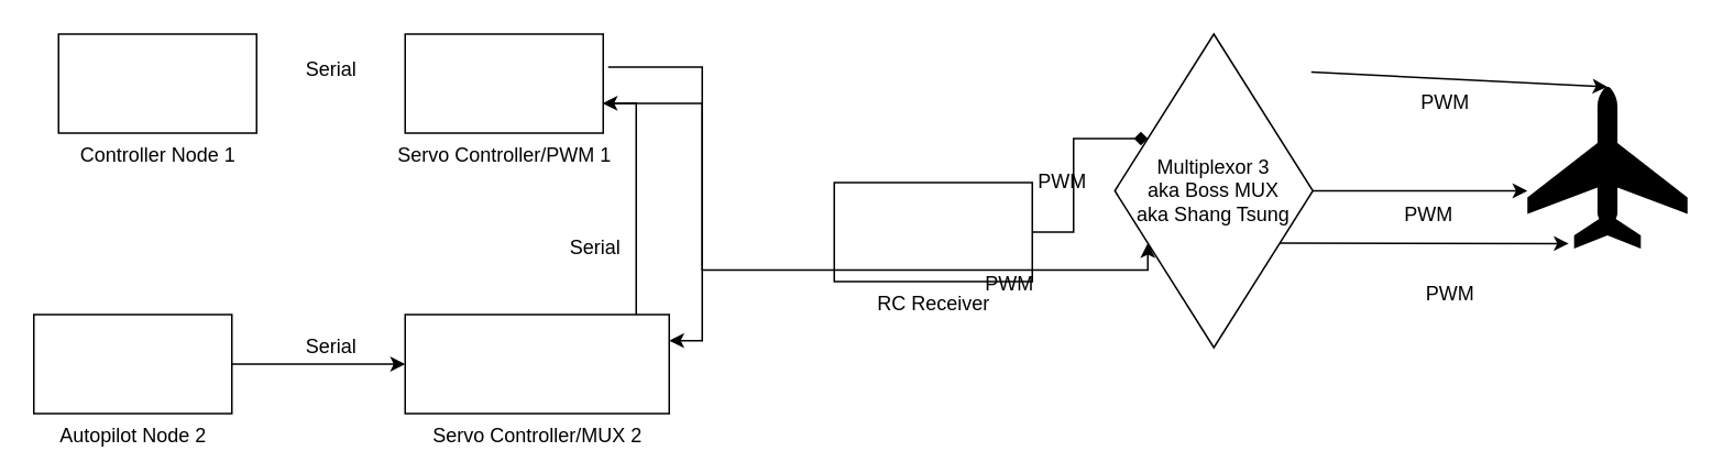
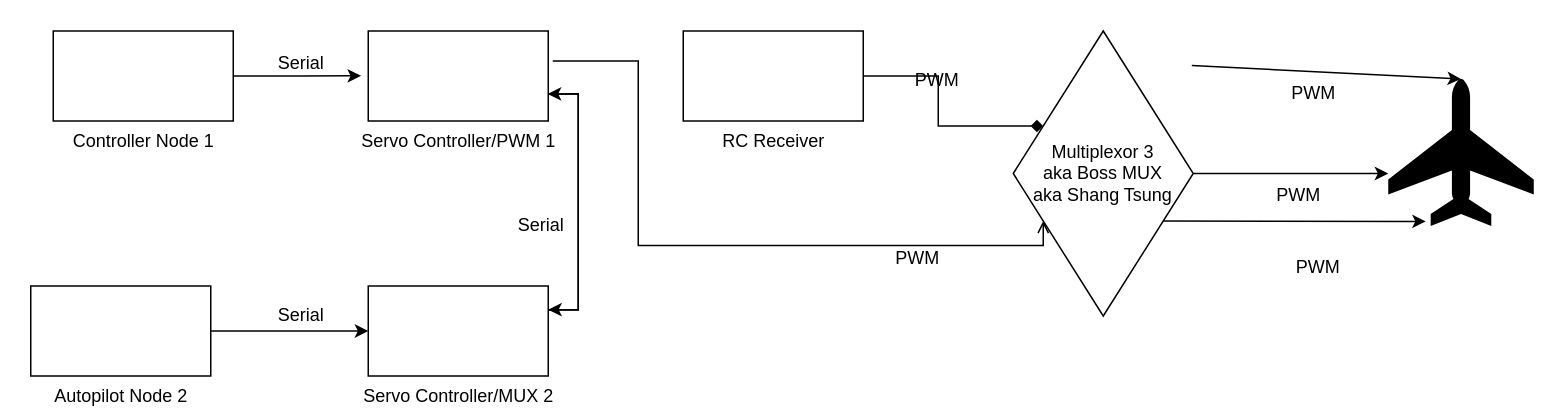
  <mxCell id="0" />
  <mxCell id="1" parent="0" />
  <mxCell id="2" style="edgeStyle=orthogonalEdgeStyle;rounded=0;orthogonalLoop=1;jettySize=auto;html=1;entryX=0;entryY=0.25;entryDx=0;entryDy=0;endArrow=diamond;" parent="1" source="4" target="7" edge="1"><mxGeometry relative="1" as="geometry" /></mxCell>
  <mxCell id="3" value="PWM" style="text;html=1;align=center;verticalAlign=middle;resizable=0;points=[];" parent="2" vertex="1" connectable="0"><mxGeometry x="-0.234" y="3" relative="1" as="geometry"><mxPoint x="-5" y="-7" as="offset" /></mxGeometry></mxCell>
- <mxCell id="4" value="RC Receiver" style="verticalLabelPosition=bottom;verticalAlign=top;html=1;shape=mxgraph.basic.rect;fillColor2=none;strokeWidth=1;size=20;indent=5;" parent="1" vertex="1"><mxGeometry x="505" y="110" width="120" height="60" as="geometry" /></mxCell>
+ <mxCell id="4" value="RC Receiver" style="verticalLabelPosition=bottom;verticalAlign=top;html=1;shape=mxgraph.basic.rect;fillColor2=none;strokeWidth=1;size=20;indent=5;" parent="1" vertex="1"><mxGeometry x="455" y="20" width="120" height="60" as="geometry" /></mxCell>
  <mxCell id="5" style="edgeStyle=orthogonalEdgeStyle;rounded=0;orthogonalLoop=1;jettySize=auto;html=1;entryX=1;entryY=0.263;entryDx=0;entryDy=0;entryPerimeter=0;exitX=0.992;exitY=0.7;exitDx=0;exitDy=0;exitPerimeter=0;" parent="1" source="6" target="16" edge="1"><mxGeometry relative="1" as="geometry" /></mxCell>
  <mxCell id="6" value="Servo Controller/PWM 1" style="verticalLabelPosition=bottom;verticalAlign=top;html=1;shape=mxgraph.basic.rect;fillColor2=none;strokeWidth=1;size=20;indent=5;" parent="1" vertex="1"><mxGeometry x="245" y="20" width="120" height="60" as="geometry" /></mxCell>
  <mxCell id="7" value="Multiplexor 3&lt;br&gt;aka Boss MUX&lt;br&gt;aka Shang Tsung" style="rhombus;whiteSpace=wrap;html=1;" parent="1" vertex="1"><mxGeometry x="675" y="20" width="120" height="190" as="geometry" /></mxCell>
  <mxCell id="8" value="" style="shape=mxgraph.signs.transportation.airplane_3;html=1;pointerEvents=1;fillColor=#000000;strokeColor=none;verticalLabelPosition=bottom;verticalAlign=top;align=center;" parent="1" vertex="1"><mxGeometry x="925" y="52" width="97" height="98" as="geometry" /></mxCell>
  <mxCell id="9" value="" style="endArrow=classic;html=1;entryX=0.258;entryY=0.969;entryDx=0;entryDy=0;entryPerimeter=0;exitX=1;exitY=0.75;exitDx=0;exitDy=0;" parent="1" source="7" target="8" edge="1"><mxGeometry width="50" height="50" relative="1" as="geometry"><mxPoint x="735" y="240" as="sourcePoint" /><mxPoint x="785" y="190" as="targetPoint" /></mxGeometry></mxCell>
  <mxCell id="10" value="PWM" style="text;html=1;align=center;verticalAlign=middle;resizable=0;points=[];autosize=1;" parent="1" vertex="1"><mxGeometry x="858" y="168" width="40" height="20" as="geometry" /></mxCell>
  <mxCell id="11" value="" style="endArrow=classic;html=1;exitX=0.992;exitY=0.121;exitDx=0;exitDy=0;exitPerimeter=0;entryX=0.5;entryY=0;entryDx=0;entryDy=0;entryPerimeter=0;" parent="1" source="7" target="8" edge="1"><mxGeometry width="50" height="50" relative="1" as="geometry"><mxPoint x="800.49" y="80" as="sourcePoint" /><mxPoint x="955.516" y="64.462" as="targetPoint" /></mxGeometry></mxCell>
  <mxCell id="12" value="" style="endArrow=classic;html=1;exitX=1;exitY=0.5;exitDx=0;exitDy=0;entryX=0;entryY=0.643;entryDx=0;entryDy=0;entryPerimeter=0;" parent="1" source="7" target="8" edge="1"><mxGeometry width="50" height="50" relative="1" as="geometry"><mxPoint x="804.04" y="52.99" as="sourcePoint" /><mxPoint x="1011.048" y="130.992" as="targetPoint" /></mxGeometry></mxCell>
  <mxCell id="13" value="PWM" style="text;html=1;align=center;verticalAlign=middle;resizable=0;points=[];autosize=1;" parent="1" vertex="1"><mxGeometry x="845" y="120" width="40" height="20" as="geometry" /></mxCell>
  <mxCell id="14" value="PWM" style="text;html=1;align=center;verticalAlign=middle;resizable=0;points=[];autosize=1;" parent="1" vertex="1"><mxGeometry x="855" y="52" width="40" height="20" as="geometry" /></mxCell>
  <mxCell id="15" style="edgeStyle=orthogonalEdgeStyle;rounded=0;orthogonalLoop=1;jettySize=auto;html=1;entryX=0.997;entryY=0.699;entryDx=0;entryDy=0;entryPerimeter=0;" parent="1" source="16" target="6" edge="1"><mxGeometry relative="1" as="geometry"><mxPoint x="366" y="61" as="targetPoint" /><Array as="points"><mxPoint x="385" y="206" /><mxPoint x="385" y="62" /></Array></mxGeometry></mxCell>
- <mxCell id="16" value="Servo Controller/MUX 2" style="verticalLabelPosition=bottom;verticalAlign=top;html=1;shape=mxgraph.basic.rect;fillColor2=none;strokeWidth=1;size=20;indent=5;" parent="1" vertex="1"><mxGeometry x="245" y="190" width="160" height="60" as="geometry" /></mxCell>
- <mxCell id="17" style="edgeStyle=orthogonalEdgeStyle;rounded=0;orthogonalLoop=1;jettySize=auto;html=1;entryX=0;entryY=0.75;entryDx=0;entryDy=0;exitX=1.025;exitY=0.333;exitDx=0;exitDy=0;exitPerimeter=0;" parent="1" source="6" target="7" edge="1"><mxGeometry relative="1" as="geometry"><mxPoint x="415" y="100" as="sourcePoint" /><Array as="points"><mxPoint x="425" y="40" /><mxPoint x="425" y="163" /></Array></mxGeometry></mxCell>
+ <mxCell id="16" value="Servo Controller/MUX 2" style="verticalLabelPosition=bottom;verticalAlign=top;html=1;shape=mxgraph.basic.rect;fillColor2=none;strokeWidth=1;size=20;indent=5;" parent="1" vertex="1"><mxGeometry x="245" y="190" width="120" height="60" as="geometry" /></mxCell>
+ <mxCell id="17" style="edgeStyle=orthogonalEdgeStyle;rounded=0;orthogonalLoop=1;jettySize=auto;html=1;entryX=0;entryY=0.75;entryDx=0;entryDy=0;exitX=1.025;exitY=0.333;exitDx=0;exitDy=0;exitPerimeter=0;endArrow=open;" parent="1" source="6" target="7" edge="1"><mxGeometry relative="1" as="geometry"><mxPoint x="415" y="100" as="sourcePoint" /><Array as="points"><mxPoint x="425" y="40" /><mxPoint x="425" y="163" /></Array></mxGeometry></mxCell>
  <mxCell id="18" value="PWM" style="text;html=1;align=center;verticalAlign=middle;resizable=0;points=[];" parent="1" vertex="1" connectable="0"><mxGeometry x="605" y="178" as="geometry"><mxPoint x="5" y="-7" as="offset" /></mxGeometry></mxCell>
+ <mxCell id="19" style="edgeStyle=orthogonalEdgeStyle;rounded=0;orthogonalLoop=1;jettySize=auto;html=1;entryX=-0.04;entryY=0.498;entryDx=0;entryDy=0;entryPerimeter=0;" parent="1" source="20" target="6" edge="1"><mxGeometry relative="1" as="geometry" /></mxCell>
  <mxCell id="20" value="Controller Node 1" style="verticalLabelPosition=bottom;verticalAlign=top;html=1;shape=mxgraph.basic.rect;fillColor2=none;strokeWidth=1;size=20;indent=5;" parent="1" vertex="1"><mxGeometry x="35" y="20" width="120" height="60" as="geometry" /></mxCell>
  <mxCell id="21" style="edgeStyle=orthogonalEdgeStyle;rounded=0;orthogonalLoop=1;jettySize=auto;html=1;" parent="1" source="22" target="16" edge="1"><mxGeometry relative="1" as="geometry" /></mxCell>
  <mxCell id="22" value="Autopilot Node 2" style="verticalLabelPosition=bottom;verticalAlign=top;html=1;shape=mxgraph.basic.rect;fillColor2=none;strokeWidth=1;size=20;indent=5;" parent="1" vertex="1"><mxGeometry x="20" y="190" width="120" height="60" as="geometry" /></mxCell>
  <mxCell id="23" value="Serial" style="text;html=1;align=center;verticalAlign=middle;resizable=0;points=[];autosize=1;" parent="1" vertex="1"><mxGeometry x="175" y="32" width="50" height="20" as="geometry" /></mxCell>
  <mxCell id="24" value="Serial" style="text;html=1;align=center;verticalAlign=middle;resizable=0;points=[];autosize=1;" parent="1" vertex="1"><mxGeometry x="175" y="200" width="50" height="20" as="geometry" /></mxCell>
  <mxCell id="25" value="Serial" style="text;html=1;align=center;verticalAlign=middle;resizable=0;points=[];autosize=1;" parent="1" vertex="1"><mxGeometry x="335" y="140" width="50" height="20" as="geometry" /></mxCell>
